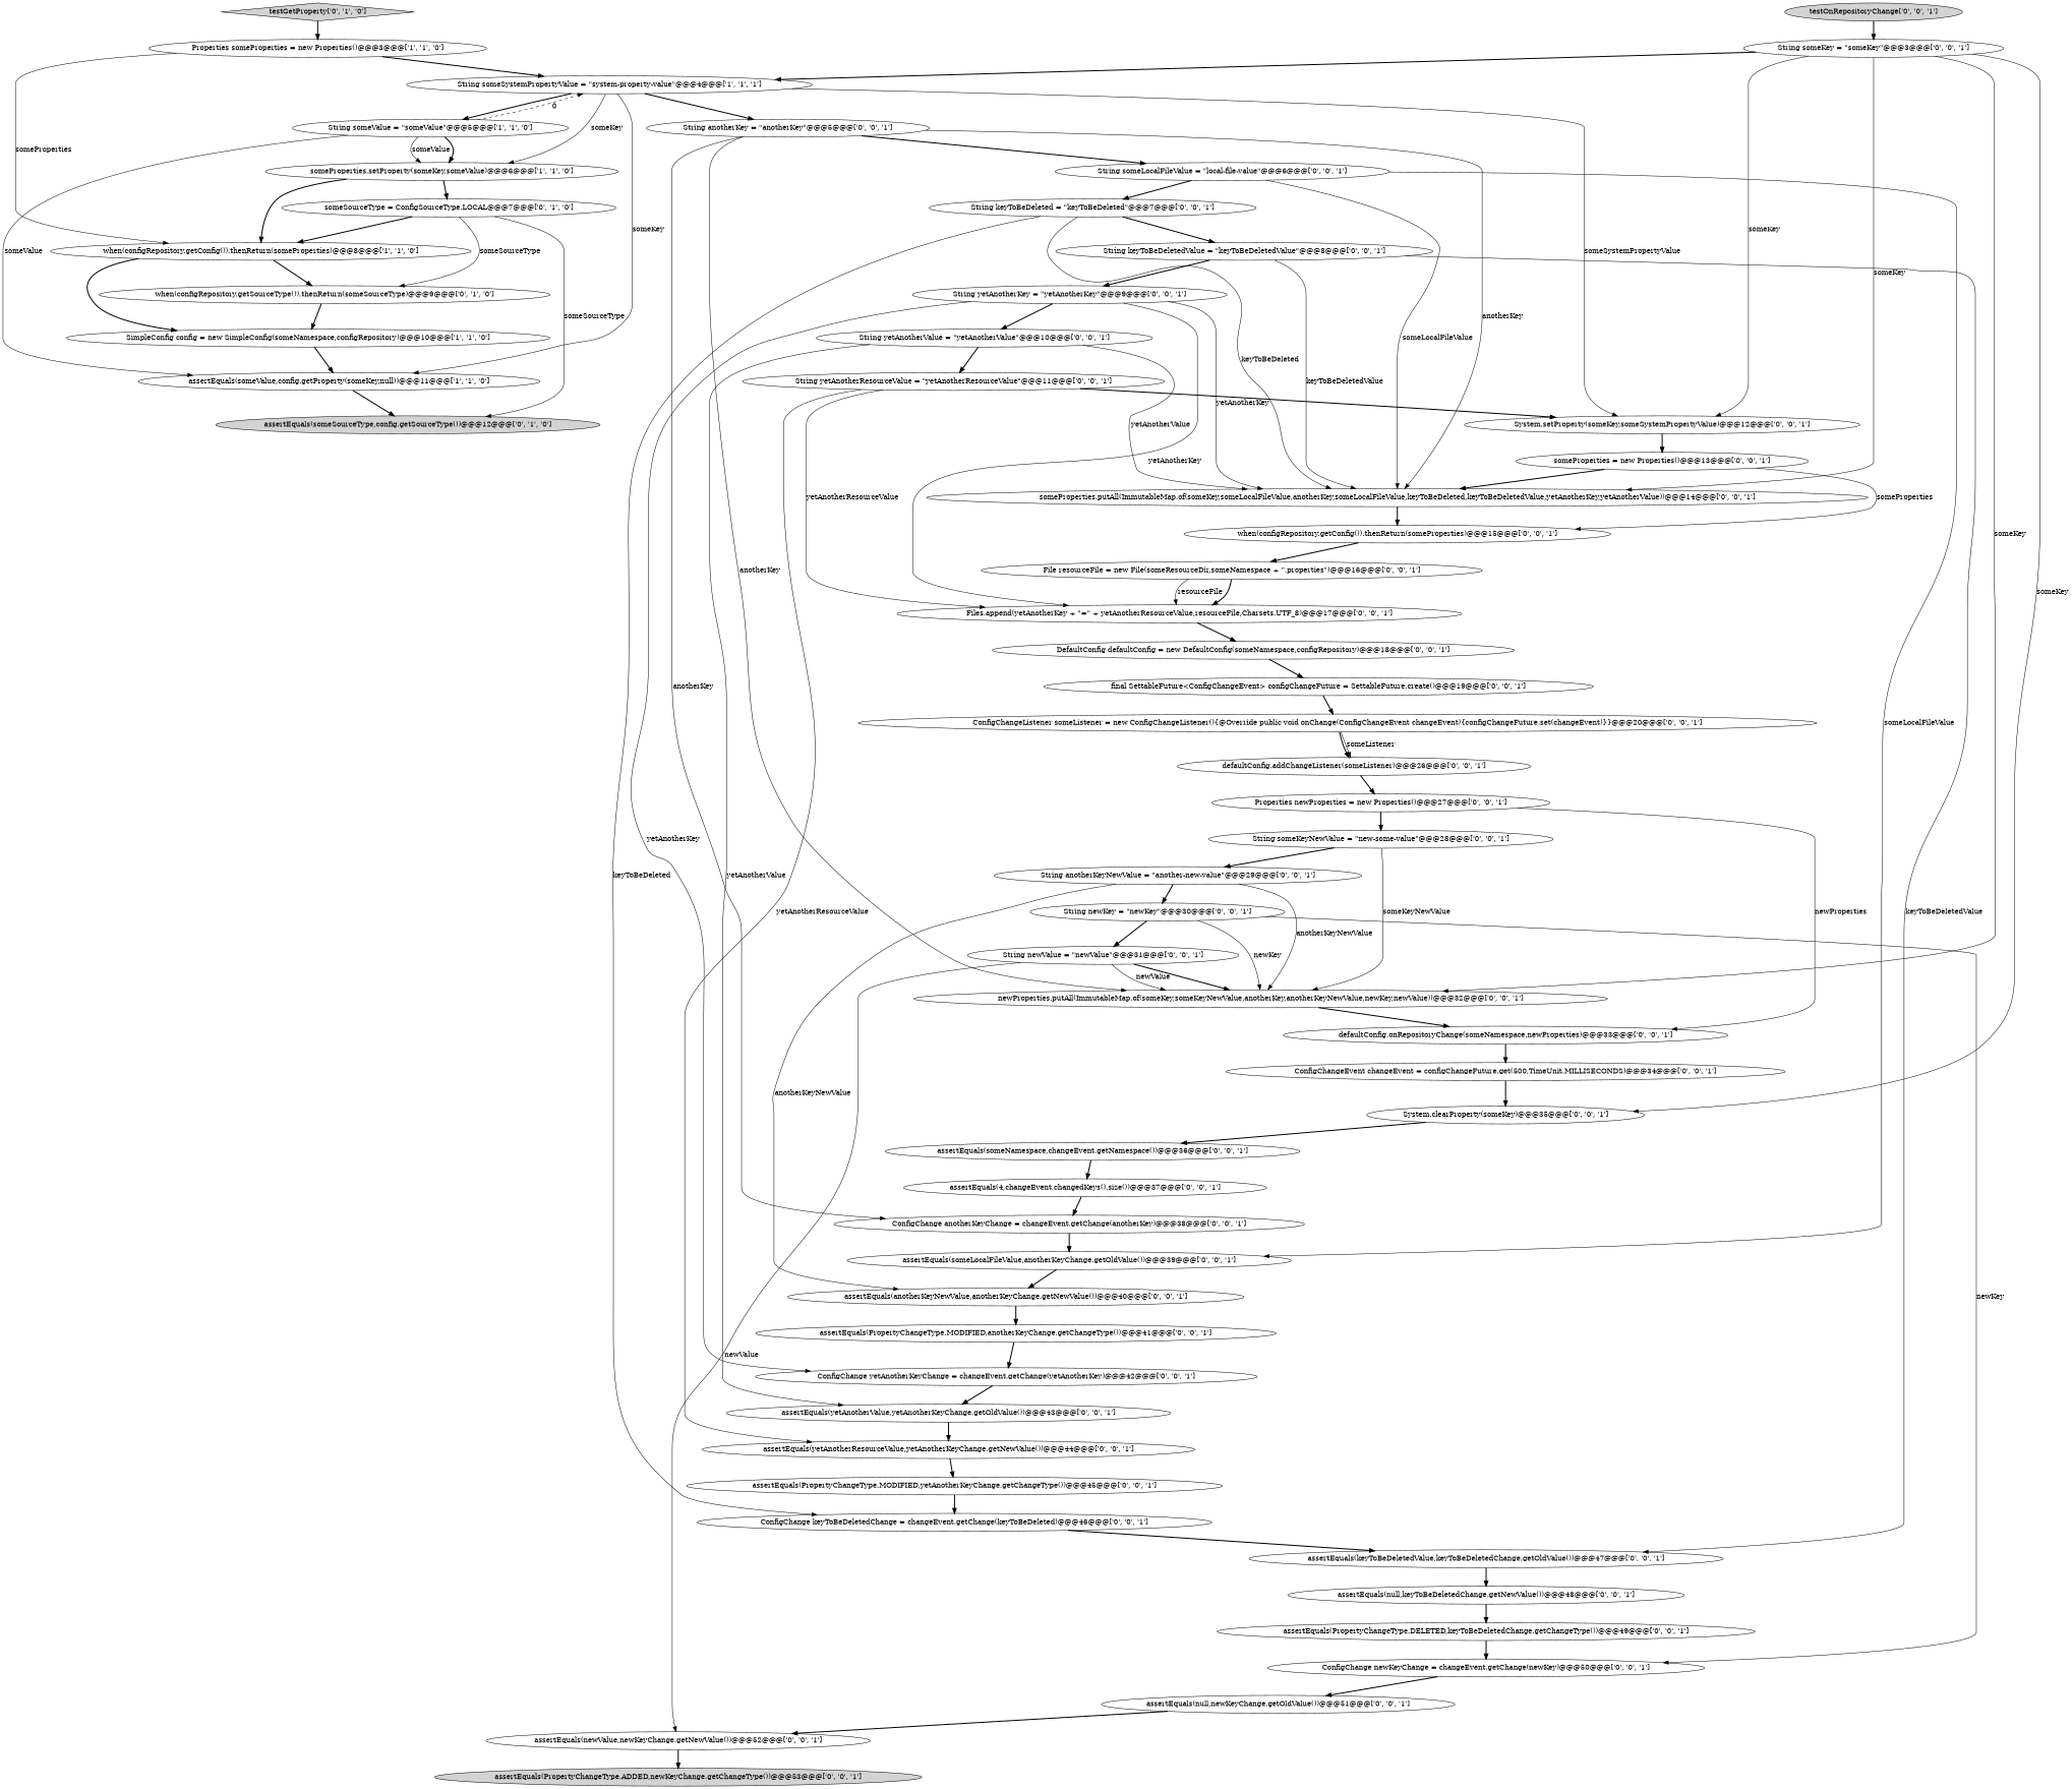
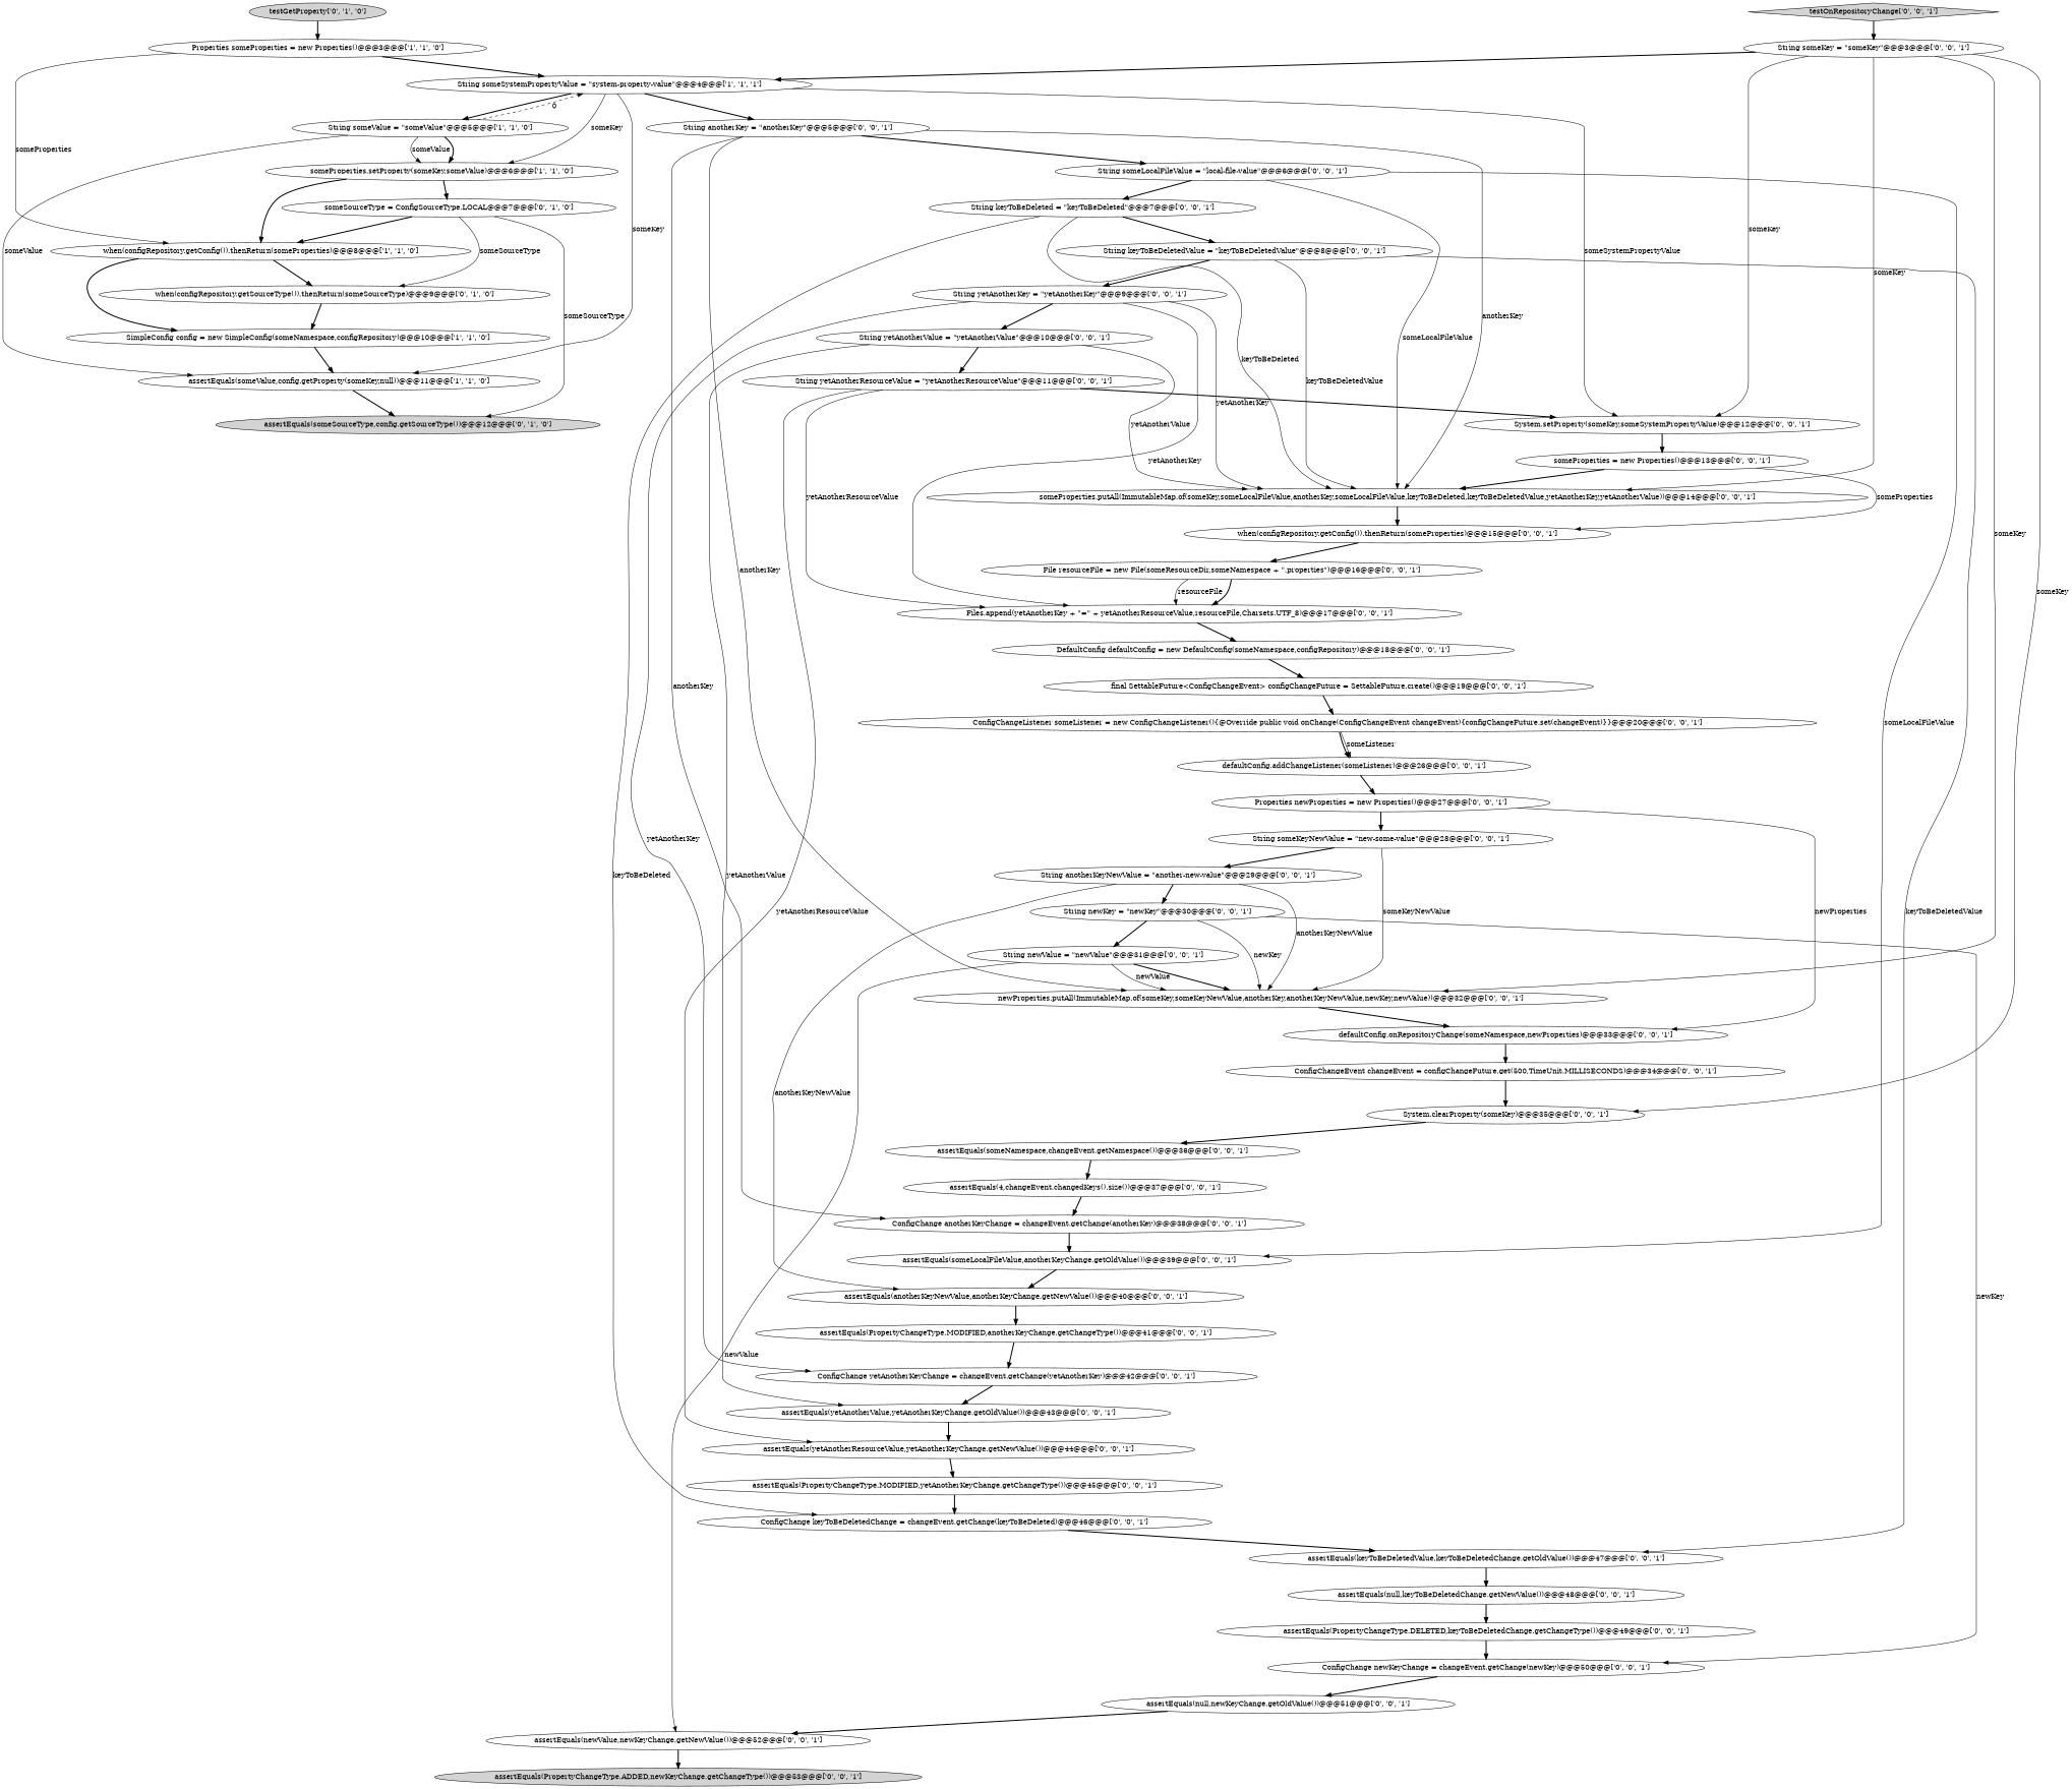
  digraph {
    node [fillcolor=white shape=ellipse style=filled]
    edge [style=bold]
    n1 [label="File resourceFile = new File(someResourceDir,someNamespace + \".properties\")@@@16@@@['0', '0', '1']"]
    n2 [label="Files.append(yetAnotherKey + \"=\" + yetAnotherResourceValue,resourceFile,Charsets.UTF_8)@@@17@@@['0', '0', '1']"]
    n3 [label="DefaultConfig defaultConfig = new DefaultConfig(someNamespace,configRepository)@@@18@@@['0', '0', '1']"]
    n4 [label="assertEquals(anotherKeyNewValue,anotherKeyChange.getNewValue())@@@40@@@['0', '0', '1']"]
    n5 [label="assertEquals(PropertyChangeType.MODIFIED,anotherKeyChange.getChangeType())@@@41@@@['0', '0', '1']"]
    n6 [label="ConfigChange yetAnotherKeyChange = changeEvent.getChange(yetAnotherKey)@@@42@@@['0', '0', '1']"]
    n7 [label="Properties someProperties = new Properties()@@@3@@@['1', '1', '0']"]
    n8 [label="when(configRepository.getConfig()).thenReturn(someProperties)@@@8@@@['1', '1', '0']"]
    n9 [label="String someSystemPropertyValue = \"system-property-value\"@@@4@@@['1', '1', '1']"]
    n10 [label="SimpleConfig config = new SimpleConfig(someNamespace,configRepository)@@@10@@@['1', '1', '0']"]
    n11 [label="when(configRepository.getSourceType()).thenReturn(someSourceType)@@@9@@@['0', '1', '0']"]
    n12 [label="System.setProperty(someKey,someSystemPropertyValue)@@@12@@@['0', '0', '1']"]
    n13 [label="assertEquals(someValue,config.getProperty(someKey,null))@@@11@@@['1', '1', '0']"]
    n14 [label="someProperties.setProperty(someKey,someValue)@@@6@@@['1', '1', '0']"]
    n15 [label="String someValue = \"someValue\"@@@5@@@['1', '1', '0']"]
    n16 [label="String anotherKey = \"anotherKey\"@@@5@@@['0', '0', '1']"]
    n17 [label="String yetAnotherResourceValue = \"yetAnotherResourceValue\"@@@11@@@['0', '0', '1']"]
    n18 [label="assertEquals(yetAnotherResourceValue,yetAnotherKeyChange.getNewValue())@@@44@@@['0', '0', '1']"]
    n19 [label="assertEquals(PropertyChangeType.MODIFIED,yetAnotherKeyChange.getChangeType())@@@45@@@['0', '0', '1']"]
    n20 [label="someProperties = new Properties()@@@13@@@['0', '0', '1']"]
    n21 [label="assertEquals(keyToBeDeletedValue,keyToBeDeletedChange.getOldValue())@@@47@@@['0', '0', '1']"]
    n22 [label="assertEquals(null,keyToBeDeletedChange.getNewValue())@@@48@@@['0', '0', '1']"]
    n23 [label="assertEquals(PropertyChangeType.DELETED,keyToBeDeletedChange.getChangeType())@@@49@@@['0', '0', '1']"]
    n24 [label="assertEquals(yetAnotherValue,yetAnotherKeyChange.getOldValue())@@@43@@@['0', '0', '1']"]
    n25 [label="ConfigChange keyToBeDeletedChange = changeEvent.getChange(keyToBeDeleted)@@@46@@@['0', '0', '1']"]
    n26 [fillcolor=lightgray label="assertEquals(someSourceType,config.getSourceType())@@@12@@@['0', '1', '0']"]
    n27 [label="String yetAnotherKey = \"yetAnotherKey\"@@@9@@@['0', '0', '1']"]
    n28 [label="String yetAnotherValue = \"yetAnotherValue\"@@@10@@@['0', '0', '1']"]
    n29 [label="someProperties.putAll(ImmutableMap.of(someKey,someLocalFileValue,anotherKey,someLocalFileValue,keyToBeDeleted,keyToBeDeletedValue,yetAnotherKey,yetAnotherValue))@@@14@@@['0', '0', '1']"]
    n30 [label="when(configRepository.getConfig()).thenReturn(someProperties)@@@15@@@['0', '0', '1']"]
    n31 [label="ConfigChange newKeyChange = changeEvent.getChange(newKey)@@@50@@@['0', '0', '1']"]
    n32 [label="assertEquals(null,newKeyChange.getOldValue())@@@51@@@['0', '0', '1']"]
    n33 [label="assertEquals(newValue,newKeyChange.getNewValue())@@@52@@@['0', '0', '1']"]
    n34 [label="assertEquals(someNamespace,changeEvent.getNamespace())@@@36@@@['0', '0', '1']"]
    n35 [label="assertEquals(4,changeEvent.changedKeys().size())@@@37@@@['0', '0', '1']"]
    n36 [label="ConfigChange anotherKeyChange = changeEvent.getChange(anotherKey)@@@38@@@['0', '0', '1']"]
    n37 [fillcolor=lightgray label="assertEquals(PropertyChangeType.ADDED,newKeyChange.getChangeType())@@@53@@@['0', '0', '1']"]
    n38 [label="String anotherKeyNewValue = \"another-new-value\"@@@29@@@['0', '0', '1']"]
    n39 [label="String newKey = \"newKey\"@@@30@@@['0', '0', '1']"]
    n40 [label="newProperties.putAll(ImmutableMap.of(someKey,someKeyNewValue,anotherKey,anotherKeyNewValue,newKey,newValue))@@@32@@@['0', '0', '1']"]
    n41 [label="String newValue = \"newValue\"@@@31@@@['0', '0', '1']"]
    n42 [label="defaultConfig.onRepositoryChange(someNamespace,newProperties)@@@33@@@['0', '0', '1']"]
    n43 [label="ConfigChangeEvent changeEvent = configChangeFuture.get(500,TimeUnit.MILLISECONDS)@@@34@@@['0', '0', '1']"]
    n44 [label="final SettableFuture<ConfigChangeEvent> configChangeFuture = SettableFuture.create()@@@19@@@['0', '0', '1']"]
    n45 [label="ConfigChangeListener someListener = new ConfigChangeListener(){@Override public void onChange(ConfigChangeEvent changeEvent){configChangeFuture.set(changeEvent)}}@@@20@@@['0', '0', '1']"]
    n46 [label="defaultConfig.addChangeListener(someListener)@@@26@@@['0', '0', '1']"]
    n47 [label="Properties newProperties = new Properties()@@@27@@@['0', '0', '1']"]
    n48 [label="String someKeyNewValue = \"new-some-value\"@@@28@@@['0', '0', '1']"]
    n49 [label="String someLocalFileValue = \"local-file-value\"@@@6@@@['0', '0', '1']"]
    n50 [label="String keyToBeDeleted = \"keyToBeDeleted\"@@@7@@@['0', '0', '1']"]
    n51 [label="assertEquals(someLocalFileValue,anotherKeyChange.getOldValue())@@@39@@@['0', '0', '1']"]
    n52 [label="String keyToBeDeletedValue = \"keyToBeDeletedValue\"@@@8@@@['0', '0', '1']"]
-   n53 [fillcolor=lightgray label="testOnRepositoryChange['0', '0', '1']"]
+   n53 [fillcolor=lightgray label="testOnRepositoryChange['0', '0', '1']" shape=diamond]
    n54 [label="String someKey = \"someKey\"@@@3@@@['0', '0', '1']"]
    n55 [label="System.clearProperty(someKey)@@@35@@@['0', '0', '1']"]
-   n56 [fillcolor=lightgray label="testGetProperty['0', '1', '0']" shape=diamond]
+   n56 [fillcolor=lightgray label="testGetProperty['0', '1', '0']"]
    n57 [label="someSourceType = ConfigSourceType.LOCAL@@@7@@@['0', '1', '0']"]
    n1 -> n2
    n1 -> n2 [label=resourceFile style=solid]
    n2 -> n3
    n3 -> n44
    n4 -> n5
    n5 -> n6
    n6 -> n24
    n7 -> n8 [label=someProperties style=solid]
    n7 -> n9
    n8 -> n10
    n8 -> n11
    n9 -> n12 [label=someSystemPropertyValue style=solid]
    n9 -> n13 [label=someKey style=solid]
    n9 -> n14 [label=someKey style=solid]
    n9 -> n15
    n9 -> n16
    n10 -> n13
    n11 -> n10
    n12 -> n20
    n13 -> n26
    n14 -> n8
    n14 -> n57
    n15 -> n9 [label=0 style=dashed]
    n15 -> n13 [label=someValue style=solid]
    n15 -> n14
    n15 -> n14 [label=someValue style=solid]
    n16 -> n29 [label=anotherKey style=solid]
    n16 -> n36 [label=anotherKey style=solid]
    n16 -> n40 [label=anotherKey style=solid]
    n16 -> n49
    n17 -> n2 [label=yetAnotherResourceValue style=solid]
    n17 -> n12
    n17 -> n18 [label=yetAnotherResourceValue style=solid]
    n18 -> n19
    n19 -> n25
    n20 -> n29
    n20 -> n30 [label=someProperties style=solid]
    n21 -> n22
    n22 -> n23
    n23 -> n31
    n24 -> n18
    n25 -> n21
    n27 -> n2 [label=yetAnotherKey style=solid]
    n27 -> n6 [label=yetAnotherKey style=solid]
    n27 -> n28
    n27 -> n29 [label=yetAnotherKey style=solid]
    n28 -> n17
    n28 -> n24 [label=yetAnotherValue style=solid]
    n28 -> n29 [label=yetAnotherValue style=solid]
    n29 -> n30
    n30 -> n1
    n31 -> n32
    n32 -> n33
    n33 -> n37
    n34 -> n35
    n35 -> n36
    n36 -> n51
    n38 -> n4 [label=anotherKeyNewValue style=solid]
    n38 -> n39
    n38 -> n40 [label=anotherKeyNewValue style=solid]
    n39 -> n31 [label=newKey style=solid]
    n39 -> n40 [label=newKey style=solid]
    n39 -> n41
    n40 -> n42
    n41 -> n33 [label=newValue style=solid]
    n41 -> n40
    n41 -> n40 [label=newValue style=solid]
    n42 -> n43
    n43 -> n55
    n44 -> n45
    n45 -> n46
    n45 -> n46 [label=someListener style=solid]
    n46 -> n47
    n47 -> n42 [label=newProperties style=solid]
    n47 -> n48
    n48 -> n38
    n48 -> n40 [label=someKeyNewValue style=solid]
    n49 -> n29 [label=someLocalFileValue style=solid]
    n49 -> n50
    n49 -> n51 [label=someLocalFileValue style=solid]
    n50 -> n25 [label=keyToBeDeleted style=solid]
    n50 -> n29 [label=keyToBeDeleted style=solid]
    n50 -> n52
    n51 -> n4
    n52 -> n21 [label=keyToBeDeletedValue style=solid]
    n52 -> n27
    n52 -> n29 [label=keyToBeDeletedValue style=solid]
    n53 -> n54
    n54 -> n9
    n54 -> n12 [label=someKey style=solid]
    n54 -> n29 [label=someKey style=solid]
    n54 -> n40 [label=someKey style=solid]
    n54 -> n55 [label=someKey style=solid]
    n55 -> n34
    n56 -> n7
    n57 -> n8
    n57 -> n11 [label=someSourceType style=solid]
    n57 -> n26 [label=someSourceType style=solid]
  }
